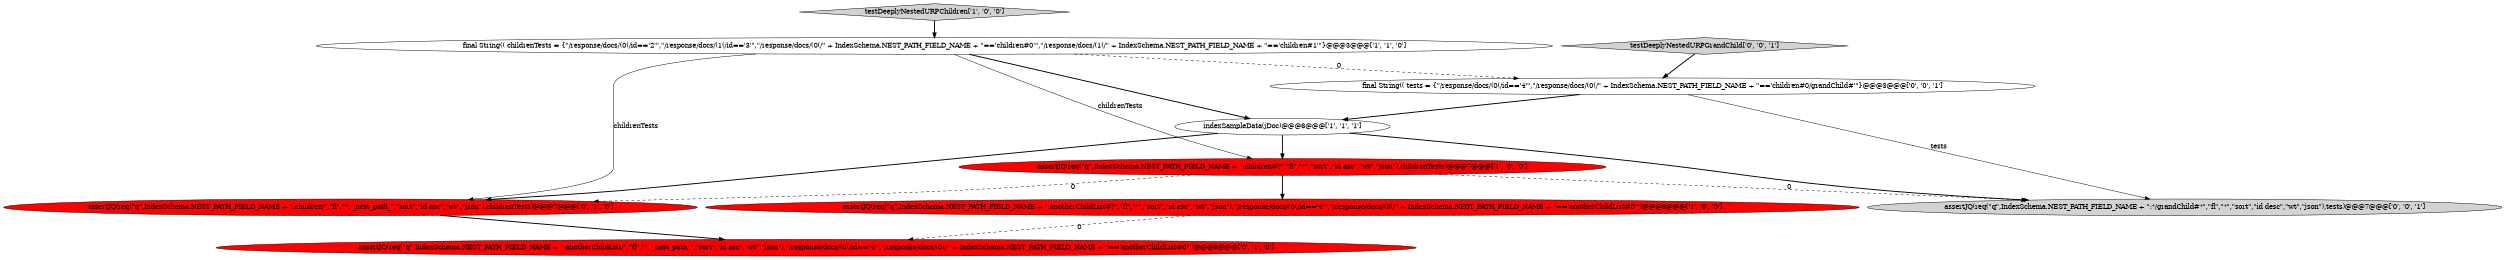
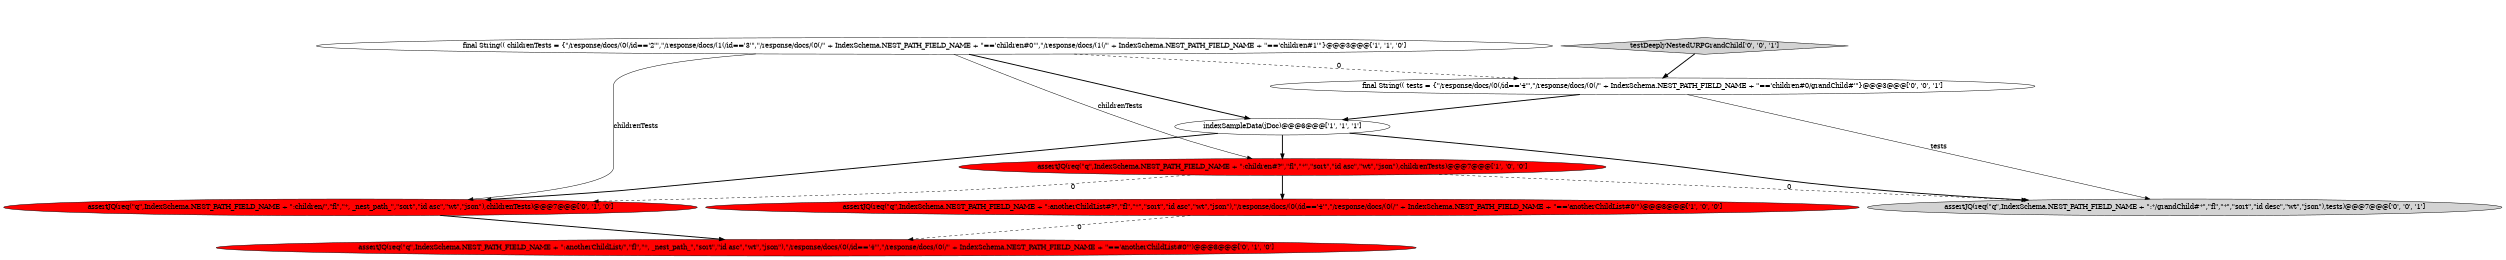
  digraph {
    node [fillcolor=red shape=ellipse style=filled]
    edge [style=bold]
    n1 [fillcolor=lightgray label="assertJQ(req(\"q\",IndexSchema.NEST_PATH_FIELD_NAME + \":*/grandChild#*\",\"fl\",\"*\",\"sort\",\"id desc\",\"wt\",\"json\"),tests)@@@7@@@['0', '0', '1']"]
-   n2 [fillcolor=lightgray label="testDeeplyNestedURPChildren['1', '0', '0']" shape=diamond]
    n3 [fillcolor=white label="final String(( childrenTests = {\"/response/docs/(0(/id=='2'\",\"/response/docs/(1(/id=='3'\",\"/response/docs/(0(/\" + IndexSchema.NEST_PATH_FIELD_NAME + \"=='children#0'\",\"/response/docs/(1(/\" + IndexSchema.NEST_PATH_FIELD_NAME + \"=='children#1'\"}@@@3@@@['1', '1', '0']"]
    n4 [label="assertJQ(req(\"q\",IndexSchema.NEST_PATH_FIELD_NAME + \":children/\",\"fl\",\"*, _nest_path_\",\"sort\",\"id asc\",\"wt\",\"json\"),childrenTests)@@@7@@@['0', '1', '0']"]
    n5 [fillcolor=white label="final String(( tests = {\"/response/docs/(0(/id=='4'\",\"/response/docs/(0(/\" + IndexSchema.NEST_PATH_FIELD_NAME + \"=='children#0/grandChild#'\"}@@@3@@@['0', '0', '1']"]
    n6 [fillcolor=white label="indexSampleData(jDoc)@@@6@@@['1', '1', '1']"]
    n7 [label="assertJQ(req(\"q\",IndexSchema.NEST_PATH_FIELD_NAME + \":children#?\",\"fl\",\"*\",\"sort\",\"id asc\",\"wt\",\"json\"),childrenTests)@@@7@@@['1', '0', '0']"]
    n8 [label="assertJQ(req(\"q\",IndexSchema.NEST_PATH_FIELD_NAME + \":anotherChildList/\",\"fl\",\"*, _nest_path_\",\"sort\",\"id asc\",\"wt\",\"json\"),\"/response/docs/(0(/id=='4'\",\"/response/docs/(0(/\" + IndexSchema.NEST_PATH_FIELD_NAME + \"=='anotherChildList#0'\")@@@8@@@['0', '1', '0']"]
    n9 [label="assertJQ(req(\"q\",IndexSchema.NEST_PATH_FIELD_NAME + \":anotherChildList#?\",\"fl\",\"*\",\"sort\",\"id asc\",\"wt\",\"json\"),\"/response/docs/(0(/id=='4'\",\"/response/docs/(0(/\" + IndexSchema.NEST_PATH_FIELD_NAME + \"=='anotherChildList#0'\")@@@8@@@['1', '0', '0']"]
    n10 [fillcolor=lightgray label="testDeeplyNestedURPGrandChild['0', '0', '1']" shape=diamond]
-   n2 -> n3
    n3 -> n4 [label=childrenTests style=solid]
    n3 -> n5 [label=0 style=dashed]
    n3 -> n6
    n3 -> n7 [label=childrenTests style=solid]
    n4 -> n8
    n5 -> n1 [label=tests style=solid]
    n5 -> n6
    n6 -> n1
    n6 -> n4
    n6 -> n7
    n7 -> n1 [label=0 style=dashed]
    n7 -> n4 [label=0 style=dashed]
    n7 -> n9
    n9 -> n8 [label=0 style=dashed]
    n10 -> n5
  }
